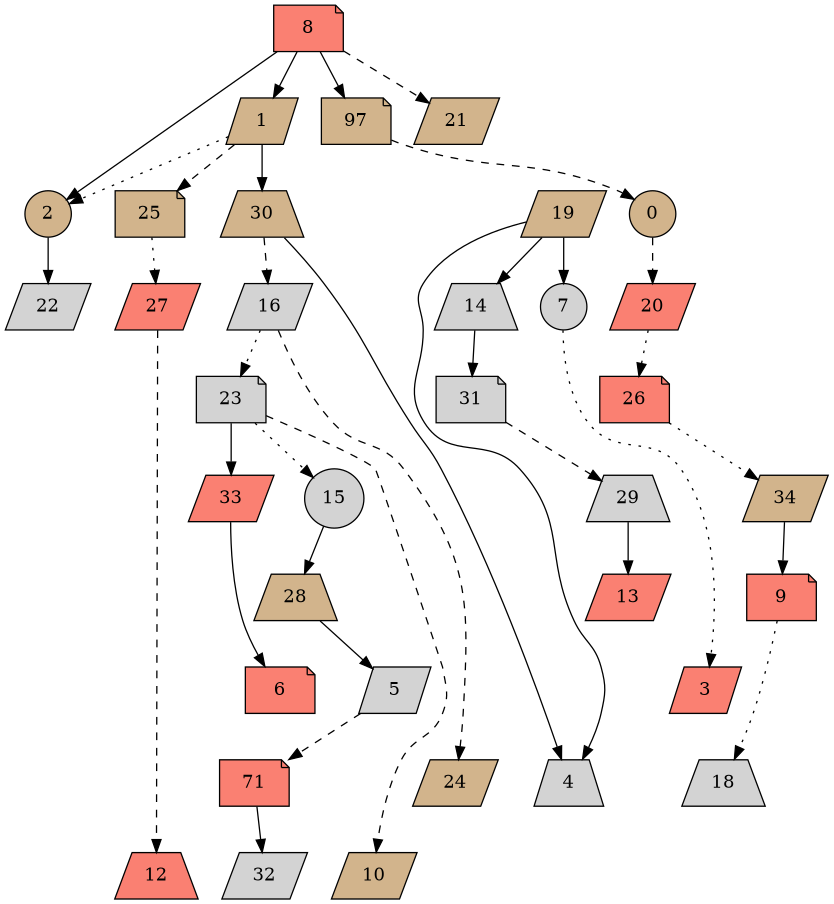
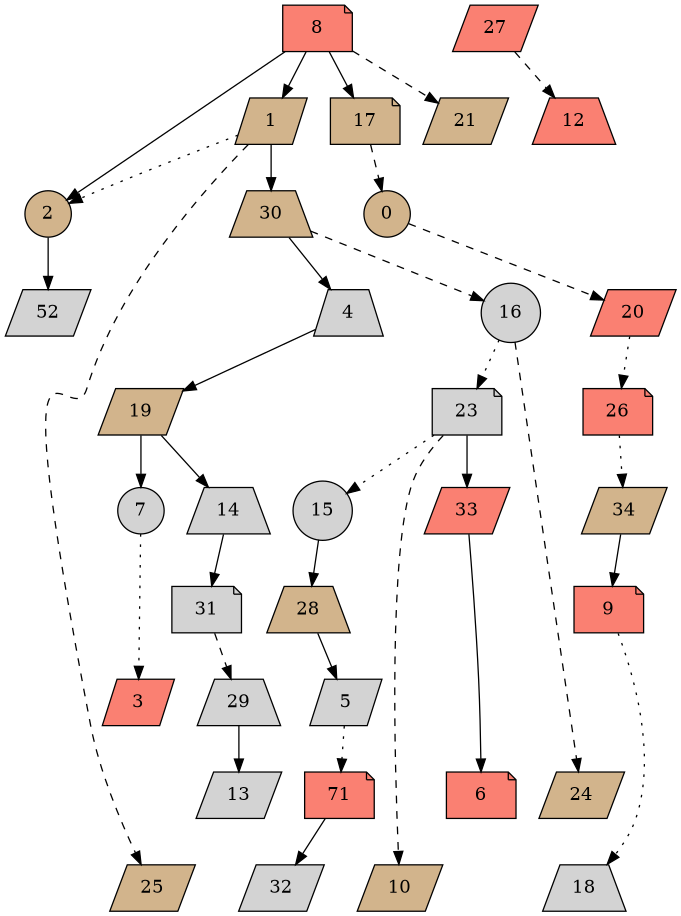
  digraph {
    node [fillcolor=tan shape=parallelogram style=filled]
    edge [style=solid weight=0]
    0 [shape=circle]
    20 [fillcolor=salmon]
    26 [fillcolor=salmon shape=note]
    34
    9 [fillcolor=salmon shape=note]
    18 [fillcolor=lightgrey shape=trapezium]
    2 [shape=circle]
    1
-   25 [shape=note]
+   25
    30 [shape=trapezium]
-   22 [fillcolor=lightgrey]
+   22 [fillcolor=lightgrey label=52]
    27 [fillcolor=salmon]
    4 [fillcolor=lightgrey shape=trapezium]
-   16 [fillcolor=lightgrey]
+   16 [fillcolor=lightgrey shape=circle]
    12 [fillcolor=salmon shape=trapezium]
    19
    23 [fillcolor=lightgrey shape=note]
    24
    7 [fillcolor=lightgrey shape=circle]
    14 [fillcolor=lightgrey shape=trapezium]
    15 [fillcolor=lightgrey shape=circle]
    10
    33 [fillcolor=salmon]
    3 [fillcolor=salmon]
    31 [fillcolor=lightgrey shape=note]
    28 [shape=trapezium]
    6 [fillcolor=salmon shape=note]
    29 [fillcolor=lightgrey shape=trapezium]
-   13 [fillcolor=salmon]
+   13 [fillcolor=lightgrey]
    5 [fillcolor=lightgrey]
    n31 [fillcolor=salmon label=71 shape=note]
    32 [fillcolor=lightgrey]
    8 [fillcolor=salmon shape=note]
-   17 [shape=note label=97]
+   17 [shape=note]
    21
    0 -> 20 [style=dashed]
    20 -> 26 [style=dotted]
    26 -> 34 [style=dotted]
    34 -> 9
    9 -> 18 [style=dotted]
    2 -> 22 [weight=2]
    1 -> 2 [style=dotted]
    1 -> 25 [style=dashed]
    1 -> 30 [weight=1]
-   25 -> 27 [style=dotted]
    30 -> 4
    30 -> 16 [style=dashed]
    27 -> 12 [style=dashed]
-   19 -> 4
+   4 -> 19
    16 -> 23 [style=dotted]
    16 -> 24 [style=dashed]
    19 -> 7 [weight=1]
    19 -> 14
    23 -> 15 [style=dotted]
    23 -> 10 [style=dashed]
    23 -> 33 [weight=1]
    7 -> 3 [style=dotted]
    14 -> 31
    15 -> 28
    33 -> 6
    31 -> 29 [style=dashed]
    28 -> 5
    29 -> 13 [weight=1]
-   5 -> n31 [style=dashed]
+   5 -> n31 [style=dotted]
    n31 -> 32
    8 -> 2
    8 -> 1 [weight=1]
    8 -> 17
    8 -> 21 [style=dashed weight=1]
    17 -> 0 [style=dashed]
  }
